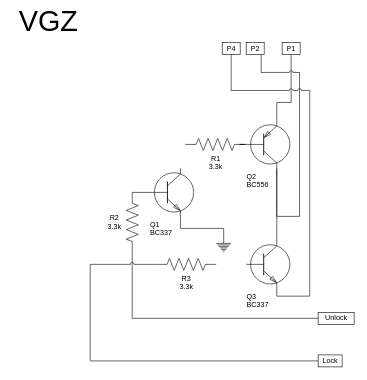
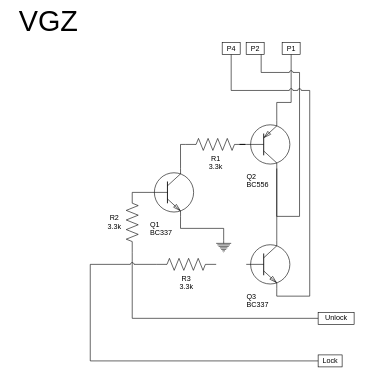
  <mxCell id="0" />
  <mxCell id="1" parent="0" />
  <mxCell id="2" style="edgeStyle=orthogonalEdgeStyle;rounded=0;jumpStyle=arc;orthogonalLoop=1;jettySize=auto;html=1;exitX=0.7;exitY=1;exitDx=0;exitDy=0;exitPerimeter=0;entryX=0.7;entryY=0;entryDx=0;entryDy=0;entryPerimeter=0;endArrow=none;endFill=0;strokeColor=#000000;fontColor=#000000;labelBackgroundColor=none;" parent="1" source="4" target="7" edge="1"><mxGeometry relative="1" as="geometry"><Array as="points"><mxPoint x="461" y="377" /><mxPoint x="461" y="377" /></Array></mxGeometry></mxCell>
  <mxCell id="3" style="edgeStyle=orthogonalEdgeStyle;rounded=0;jumpStyle=arc;orthogonalLoop=1;jettySize=auto;html=1;exitX=0.7;exitY=0;exitDx=0;exitDy=0;exitPerimeter=0;endArrow=none;endFill=0;strokeColor=#000000;fontColor=#000000;labelBackgroundColor=none;" parent="1" source="4" target="21" edge="1"><mxGeometry relative="1" as="geometry"><mxPoint x="464.862" y="130" as="targetPoint" /><Array as="points"><mxPoint x="461" y="170" /><mxPoint x="485" y="170" /></Array></mxGeometry></mxCell>
  <mxCell id="4" value="&lt;div&gt;Q2&lt;/div&gt;&lt;div&gt;BC556&lt;br&gt;&lt;/div&gt;" style="verticalLabelPosition=bottom;shadow=0;dashed=0;align=left;html=1;verticalAlign=top;shape=mxgraph.electrical.transistors.pnp_transistor_1;strokeColor=#000000;fontColor=#000000;labelBackgroundColor=none;fillColor=none;" parent="1" vertex="1"><mxGeometry x="408.5" y="200" width="76" height="80" as="geometry" /></mxCell>
  <mxCell id="5" style="edgeStyle=orthogonalEdgeStyle;rounded=0;jumpStyle=arc;orthogonalLoop=1;jettySize=auto;html=1;exitX=0.7;exitY=1;exitDx=0;exitDy=0;exitPerimeter=0;endArrow=none;endFill=0;strokeColor=#000000;fontColor=#000000;labelBackgroundColor=none;" parent="1" source="4" target="22" edge="1"><mxGeometry relative="1" as="geometry"><Array as="points"><mxPoint x="461" y="360" /><mxPoint x="499" y="360" /><mxPoint x="499" y="120" /><mxPoint x="435" y="120" /></Array></mxGeometry></mxCell>
  <mxCell id="6" style="edgeStyle=orthogonalEdgeStyle;rounded=0;orthogonalLoop=1;jettySize=auto;html=1;exitX=0.7;exitY=1;exitDx=0;exitDy=0;exitPerimeter=0;strokeColor=#000000;fontColor=#000000;endArrow=none;endFill=0;jumpStyle=arc;" parent="1" source="7" target="23" edge="1"><mxGeometry relative="1" as="geometry"><mxPoint x="390" y="100" as="targetPoint" /><Array as="points"><mxPoint x="461" y="493" /><mxPoint x="516" y="493" /><mxPoint x="516" y="150" /><mxPoint x="385" y="150" /></Array></mxGeometry></mxCell>
  <mxCell id="7" value="&lt;div align=&quot;left&quot;&gt;Q3&lt;br&gt;&lt;/div&gt;&lt;div align=&quot;left&quot;&gt;BC337&lt;/div&gt;" style="verticalLabelPosition=bottom;shadow=0;dashed=0;align=left;html=1;verticalAlign=top;shape=mxgraph.electrical.transistors.npn_transistor_1;strokeColor=#000000;fontColor=#000000;labelBackgroundColor=none;fillColor=none;" parent="1" vertex="1"><mxGeometry x="408.5" y="400" width="76" height="80" as="geometry" /></mxCell>
  <mxCell id="8" style="edgeStyle=orthogonalEdgeStyle;rounded=0;jumpStyle=arc;orthogonalLoop=1;jettySize=auto;html=1;exitX=0.7;exitY=1;exitDx=0;exitDy=0;exitPerimeter=0;entryX=0.5;entryY=0;entryDx=0;entryDy=0;entryPerimeter=0;endArrow=none;endFill=0;strokeColor=#000000;fontColor=#000000;labelBackgroundColor=none;" parent="1" source="9" target="10" edge="1"><mxGeometry relative="1" as="geometry"><Array as="points"><mxPoint x="301" y="380" /><mxPoint x="373" y="380" /></Array></mxGeometry></mxCell>
  <mxCell id="9" value="&lt;div&gt;Q1&lt;br&gt;&lt;/div&gt;&lt;div&gt;BC337&lt;/div&gt;" style="verticalLabelPosition=bottom;shadow=0;dashed=0;align=left;html=1;verticalAlign=top;shape=mxgraph.electrical.transistors.npn_transistor_1;strokeColor=#000000;fontColor=#000000;labelBackgroundColor=none;fillColor=none;" parent="1" vertex="1"><mxGeometry x="248" y="280" width="76" height="80" as="geometry" /></mxCell>
  <mxCell id="10" value="" style="pointerEvents=1;verticalLabelPosition=bottom;shadow=0;dashed=0;align=center;html=1;verticalAlign=top;shape=mxgraph.electrical.signal_sources.protective_earth;strokeColor=#000000;fontColor=#000000;labelBackgroundColor=none;" parent="1" vertex="1"><mxGeometry x="360" y="400" width="25" height="20" as="geometry" /></mxCell>
  <mxCell id="11" style="edgeStyle=orthogonalEdgeStyle;rounded=0;jumpStyle=arc;orthogonalLoop=1;jettySize=auto;html=1;exitX=1;exitY=0.5;exitDx=0;exitDy=0;exitPerimeter=0;entryX=0;entryY=0.5;entryDx=0;entryDy=0;entryPerimeter=0;endArrow=none;endFill=0;strokeColor=#000000;fontColor=#000000;labelBackgroundColor=none;" parent="1" source="13" target="4" edge="1"><mxGeometry relative="1" as="geometry"><Array as="points"><mxPoint x="399" y="240" /></Array></mxGeometry></mxCell>
+ <mxCell id="12" style="edgeStyle=orthogonalEdgeStyle;rounded=0;jumpStyle=arc;orthogonalLoop=1;jettySize=auto;html=1;exitX=0;exitY=0.5;exitDx=0;exitDy=0;exitPerimeter=0;entryX=0.7;entryY=0;entryDx=0;entryDy=0;entryPerimeter=0;endArrow=none;endFill=0;strokeColor=#000000;fontColor=#000000;labelBackgroundColor=none;" parent="1" source="13" target="9" edge="1"><mxGeometry relative="1" as="geometry"><Array as="points"><mxPoint x="301" y="240" /><mxPoint x="301" y="280" /></Array></mxGeometry></mxCell>
  <mxCell id="13" value="&lt;div&gt;R1&lt;/div&gt;&lt;div&gt;3.3k&lt;/div&gt;" style="pointerEvents=1;verticalLabelPosition=bottom;shadow=0;dashed=0;align=center;html=1;verticalAlign=top;shape=mxgraph.electrical.resistors.resistor_2;strokeColor=#000000;fontColor=#000000;labelBackgroundColor=none;" parent="1" vertex="1"><mxGeometry x="308.5" y="230" width="100" height="20" as="geometry" /></mxCell>
  <mxCell id="14" style="edgeStyle=orthogonalEdgeStyle;rounded=0;jumpStyle=arc;orthogonalLoop=1;jettySize=auto;html=1;exitX=1;exitY=0.5;exitDx=0;exitDy=0;exitPerimeter=0;entryX=0;entryY=0.5;entryDx=0;entryDy=0;entryPerimeter=0;endArrow=none;endFill=0;strokeColor=#000000;fontColor=#000000;labelBackgroundColor=none;" parent="1" source="16" target="9" edge="1"><mxGeometry relative="1" as="geometry" /></mxCell>
  <mxCell id="15" style="edgeStyle=orthogonalEdgeStyle;rounded=0;jumpStyle=arc;orthogonalLoop=1;jettySize=auto;html=1;exitX=0;exitY=0.5;exitDx=0;exitDy=0;exitPerimeter=0;endArrow=none;endFill=0;strokeColor=#000000;fontColor=#000000;labelBackgroundColor=none;" parent="1" source="16" target="19" edge="1"><mxGeometry relative="1" as="geometry"><mxPoint x="90" y="200" as="targetPoint" /><Array as="points"><mxPoint x="220" y="530" /></Array></mxGeometry></mxCell>
  <mxCell id="16" value="&lt;div&gt;R2&lt;/div&gt;&lt;div&gt;3.3k&lt;/div&gt;" style="pointerEvents=1;verticalLabelPosition=middle;shadow=0;dashed=0;align=center;html=1;verticalAlign=middle;shape=mxgraph.electrical.resistors.resistor_2;strokeColor=#000000;fontColor=#000000;labelBackgroundColor=none;direction=north;horizontal=1;labelPosition=left;spacingLeft=0;spacingRight=20;" parent="1" vertex="1"><mxGeometry x="210" y="320" width="20" height="100" as="geometry" /></mxCell>
  <mxCell id="17" style="edgeStyle=orthogonalEdgeStyle;rounded=0;jumpStyle=arc;orthogonalLoop=1;jettySize=auto;html=1;exitX=0;exitY=0.5;exitDx=0;exitDy=0;exitPerimeter=0;endArrow=none;endFill=0;strokeColor=#000000;fontColor=#000000;labelBackgroundColor=none;" parent="1" source="18" target="20" edge="1"><mxGeometry relative="1" as="geometry"><mxPoint x="50" y="200" as="targetPoint" /><Array as="points"><mxPoint x="150" y="440" /></Array></mxGeometry></mxCell>
  <mxCell id="18" value="&lt;div&gt;R3&lt;/div&gt;&lt;div&gt;3.3k&lt;/div&gt;" style="pointerEvents=1;verticalLabelPosition=bottom;shadow=0;dashed=0;align=center;html=1;verticalAlign=top;shape=mxgraph.electrical.resistors.resistor_2;strokeColor=#000000;fontColor=#000000;labelBackgroundColor=none;" parent="1" vertex="1"><mxGeometry x="260" y="430" width="100" height="20" as="geometry" /></mxCell>
  <mxCell id="19" value="&lt;div&gt;Unlock&lt;/div&gt;" style="text;html=1;align=center;verticalAlign=middle;resizable=0;points=[];autosize=1;strokeColor=#000000;fontColor=#000000;labelBackgroundColor=none;" parent="1" vertex="1"><mxGeometry x="530" y="520" width="60" height="20" as="geometry" /></mxCell>
  <mxCell id="20" value="Lock" style="text;html=1;align=center;verticalAlign=middle;resizable=0;points=[];autosize=1;strokeColor=#000000;fontColor=#000000;labelBackgroundColor=none;" parent="1" vertex="1"><mxGeometry x="530" y="591" width="40" height="20" as="geometry" /></mxCell>
  <mxCell id="21" value="&lt;div&gt;P1&lt;/div&gt;" style="text;html=1;align=center;verticalAlign=middle;resizable=0;points=[];autosize=1;strokeColor=#000000;fontColor=#000000;labelBackgroundColor=none;" parent="1" vertex="1"><mxGeometry x="470" y="70" width="30" height="20" as="geometry" /></mxCell>
  <mxCell id="22" value="&lt;div&gt;P2&lt;/div&gt;" style="text;html=1;align=center;verticalAlign=middle;resizable=0;points=[];autosize=1;strokeColor=#000000;fontColor=#000000;labelBackgroundColor=none;" parent="1" vertex="1"><mxGeometry x="410" y="70" width="30" height="20" as="geometry" /></mxCell>
  <mxCell id="23" value="&lt;div&gt;P4&lt;/div&gt;" style="text;html=1;align=center;verticalAlign=middle;resizable=0;points=[];autosize=1;strokeColor=#000000;fontColor=#000000;labelBackgroundColor=none;" parent="1" vertex="1"><mxGeometry x="370" y="70" width="30" height="20" as="geometry" /></mxCell>
  <mxCell id="24" value="&lt;font style=&quot;font-size: 48px&quot;&gt;VGZ&lt;/font&gt;" style="text;html=1;align=center;verticalAlign=middle;resizable=0;points=[];autosize=1;fontColor=#000000;" parent="1" vertex="1"><mxGeometry x="20" y="20" width="120" height="30" as="geometry" /></mxCell>
